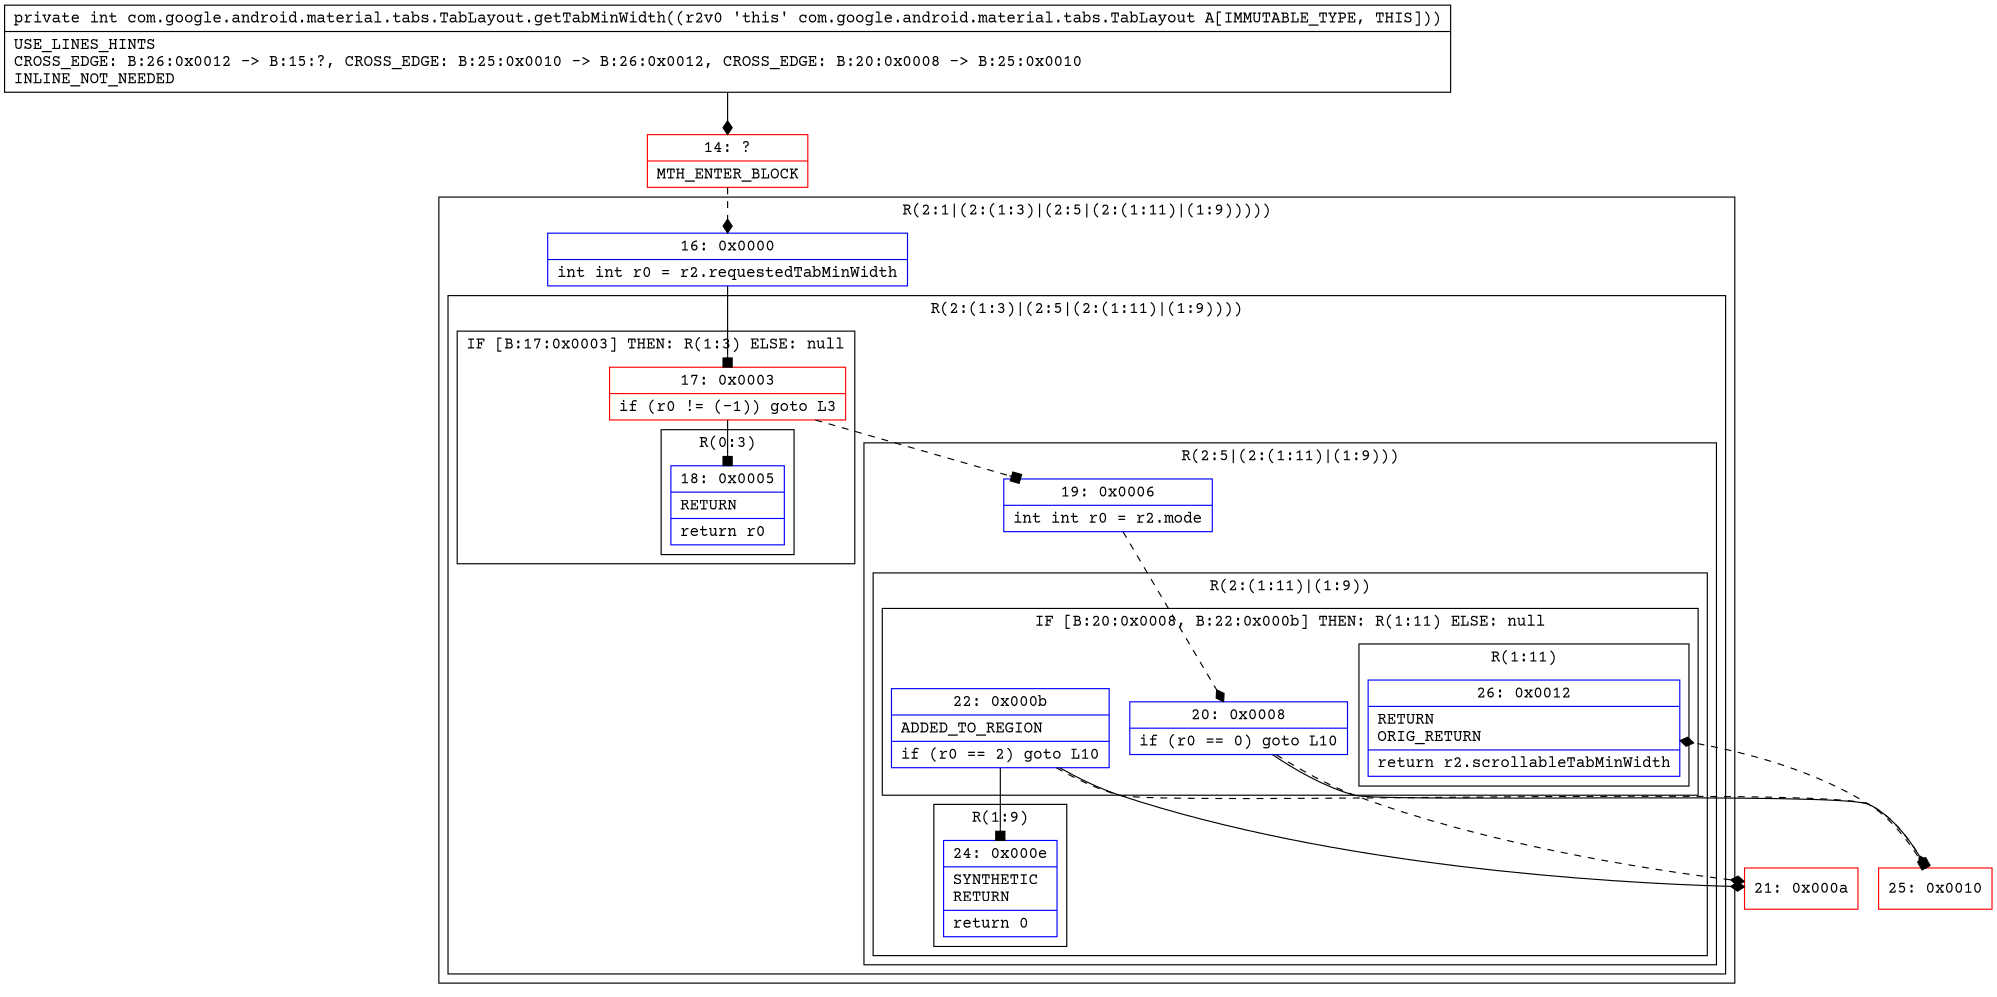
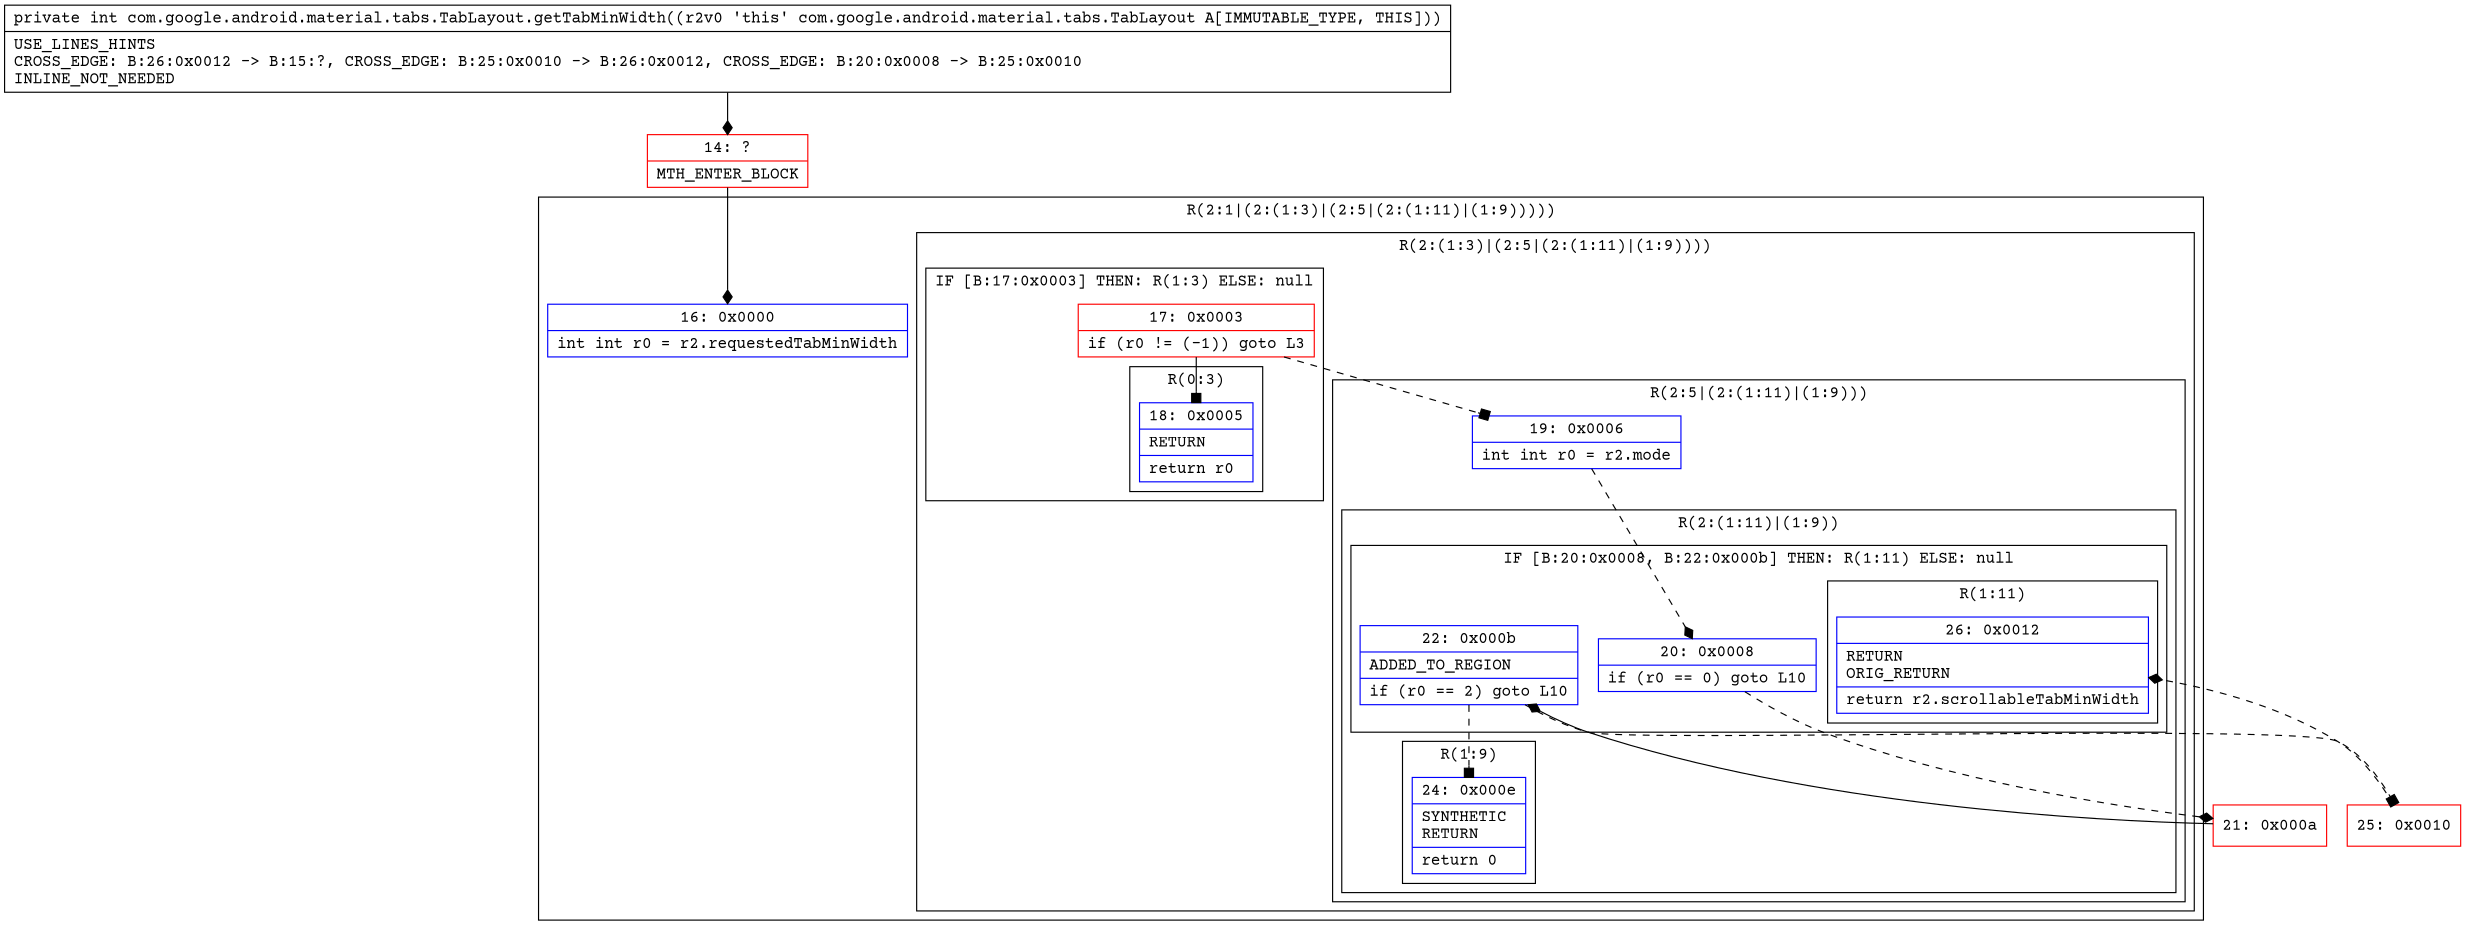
  digraph {
    fontname="Courier Prime"
    node [color=blue fontname="Courier Prime" shape=record]
    edge [arrowhead=diamond fontname="Courier Prime"]
    n1 [label="{18\:\ 0x0005|RETURN\l|return r0\l}"]
    n2 [color=red label="{17\:\ 0x0003|if (r0 != (\-1)) goto L3\l}"]
    n3 [label="{26\:\ 0x0012|RETURN\lORIG_RETURN\l|return r2.scrollableTabMinWidth\l}"]
    n4 [label="{20\:\ 0x0008|if (r0 == 0) goto L10\l}"]
    n5 [label="{22\:\ 0x000b|ADDED_TO_REGION\l|if (r0 == 2) goto L10\l}"]
    n6 [label="{24\:\ 0x000e|SYNTHETIC\lRETURN\l|return 0\l}"]
    n7 [label="{19\:\ 0x0006|int int r0 = r2.mode\l}"]
    n8 [label="{16\:\ 0x0000|int int r0 = r2.requestedTabMinWidth\l}"]
    n9 [color=red label="{21\:\ 0x000a}"]
    n10 [color=red label="{25\:\ 0x0010}"]
    n11 [color=red label="{14\:\ ?|MTH_ENTER_BLOCK\l}"]
    n12 [label="{private int com.google.android.material.tabs.TabLayout.getTabMinWidth((r2v0 'this' com.google.android.material.tabs.TabLayout A[IMMUTABLE_TYPE, THIS]))  | USE_LINES_HINTS\lCROSS_EDGE: B:26:0x0012 \-\> B:15:?, CROSS_EDGE: B:25:0x0010 \-\> B:26:0x0012, CROSS_EDGE: B:20:0x0008 \-\> B:25:0x0010\lINLINE_NOT_NEEDED\l}" color=""]
    subgraph cluster_1 {
      label="R(2:1|(2:(1:3)|(2:5|(2:(1:11)|(1:9)))))"
      n8
      subgraph cluster_2 {
        label="R(2:(1:3)|(2:5|(2:(1:11)|(1:9))))"
        subgraph cluster_3 {
          label="IF [B:17:0x0003] THEN: R(1:3) ELSE: null"
          n2
          subgraph cluster_4 {
            label="R(0:3)"
            n1
          }
        }
        subgraph cluster_5 {
          label="R(2:5|(2:(1:11)|(1:9)))"
          n7
          subgraph cluster_6 {
            label="R(2:(1:11)|(1:9))"
            subgraph cluster_7 {
              label="IF [B:20:0x0008, B:22:0x000b] THEN: R(1:11) ELSE: null"
              n4
              n5
              subgraph cluster_8 {
                label="R(1:11)"
                n3
              }
            }
            subgraph cluster_9 {
              label="R(1:9)"
              n6
            }
          }
        }
      }
    }
    n2 -> n1 [arrowhead=box]
    n2 -> n7 [arrowhead=box style=dashed]
    n4 -> n9 [style=dashed]
-   n4 -> n10
-   n5 -> n6 [arrowhead=box style=solid]
+   n5 -> n6 [arrowhead=box style=dashed]
    n5 -> n10 [arrowhead=box style=dashed]
    n7 -> n4 [style=dashed]
-   n8 -> n2 [arrowhead=box]
-   n5 -> n9
+   n9 -> n5
    n10 -> n3 [style=dashed]
-   n11 -> n8 [style=dashed]
+   n11 -> n8
    n12 -> n11
  }
